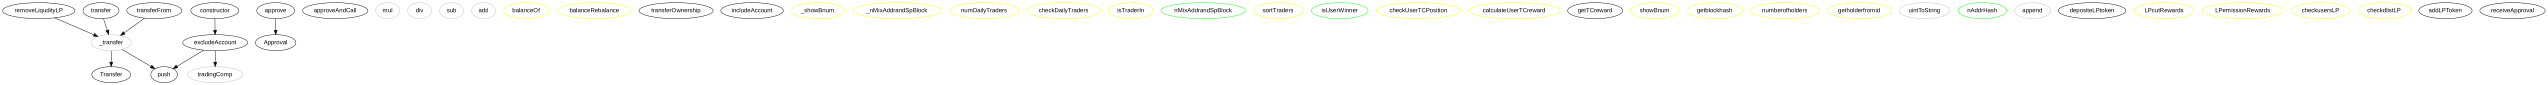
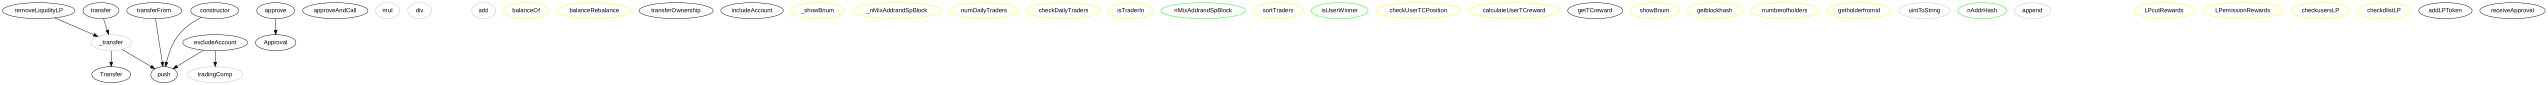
  strict digraph {
    fontname="Liberation Sans"
    node [color=yellow fontname="Liberation Sans"]
    edge [fontname="Liberation Sans"]
    _transfer [color=gray]
    Transfer [color=""]
    push [color=""]
    tradingComp [color=gray]
    transfer [color=""]
    transferFrom [color=""]
    approve [color=""]
    Approval [color=""]
    approveAndCall [color=""]
    mul [color=gray]
    div [color=gray]
-   sub [color=gray]
    add [color=gray]
    constructor [color=""]
    balanceOf
    balanceRebalance
    transferOwnership [color=""]
    excludeAccount [color=""]
    includeAccount [color=""]
    n20 [label=_showBnum]
    n21 [label=_nMixAddrandSpBlock]
    numDailyTraders
    checkDailyTraders
    isTraderIn
    nMixAddrandSpBlock [color=green]
    sortTraders
    isUserWinner [color=green]
    checkUserTCPosition
    calculateUserTCreward
    getTCreward [color=""]
    showBnum
    getblockhash
    numberofholders
    getholderfromid
    uintToString [color=gray]
    nAddrHash [color=green]
    append [color=gray]
-   depositeLPtoken [color=""]
    LPcutRewards
    LPemissionRewards
    removeLiqudityLP [color=""]
    checkusersLP
    checkdlistLP
    addLPToken [color=""]
    receiveApproval [color=""]
    _transfer -> Transfer
    _transfer -> push
    transfer -> _transfer
-   transferFrom -> _transfer
+   transferFrom -> push
    approve -> Approval
-   constructor -> excludeAccount
+   constructor -> push
    excludeAccount -> push
    excludeAccount -> tradingComp
    removeLiqudityLP -> _transfer
  }
